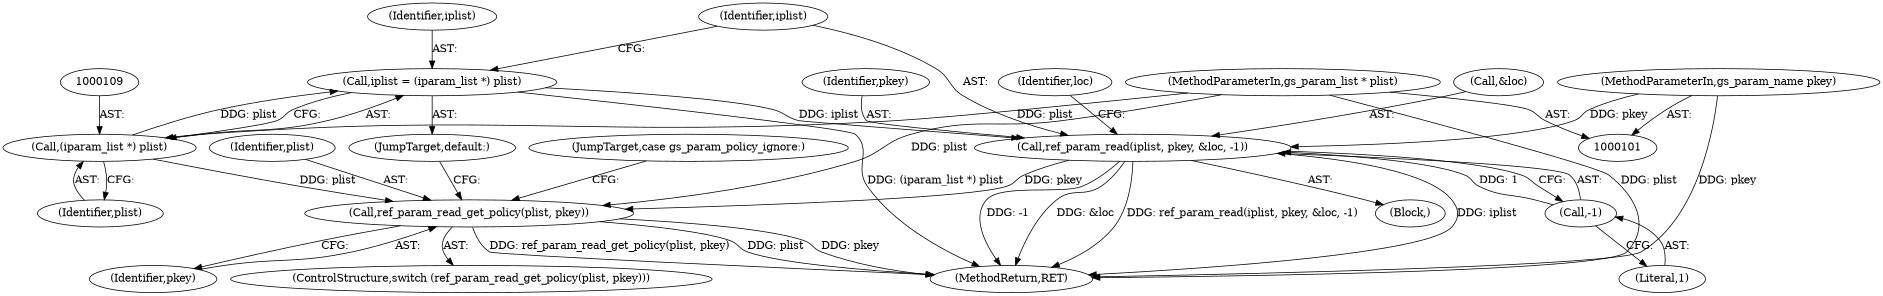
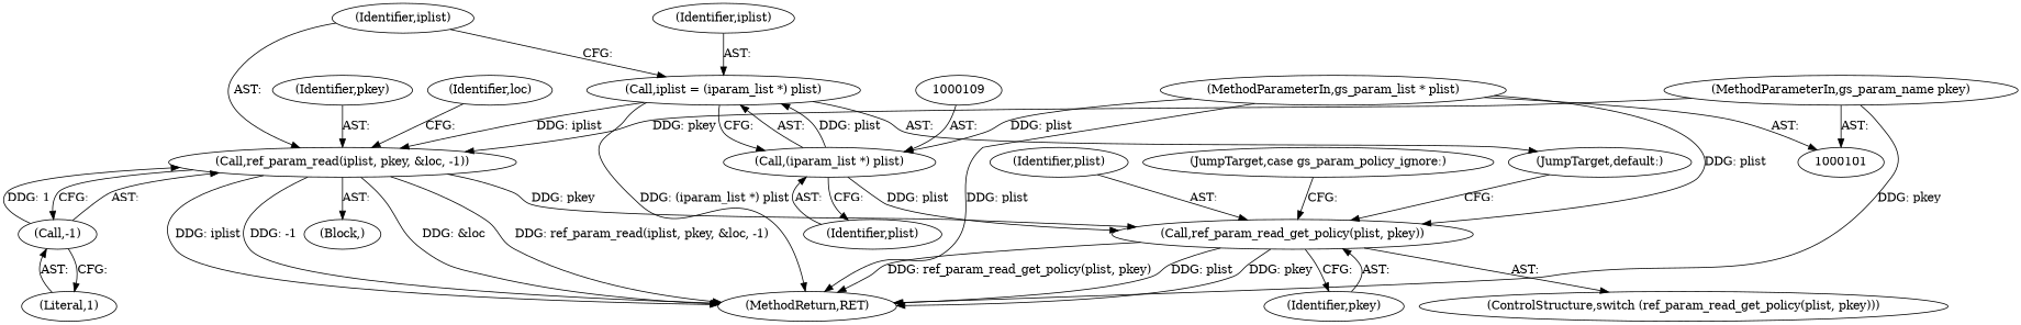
  digraph {
    n1 [label="(Call,ref_param_read_get_policy(plist, pkey))"]
    n2 [label="(Identifier,pkey)"]
    n3 [label="(ControlStructure,switch (ref_param_read_get_policy(plist, pkey)))"]
    n4 [label="(MethodReturn,RET)"]
    n5 [label="(Call,(iparam_list *) plist)"]
    n6 [label="(Call,iplist = (iparam_list *) plist)"]
    n7 [label="(Identifier,plist)"]
    n8 [label="(Call,ref_param_read(iplist, pkey, &loc, -1))"]
    n9 [label="(JumpTarget,default:)"]
    n10 [label="(MethodParameterIn,gs_param_list * plist)"]
    1000101
    n12 [label="(Call,-1)"]
    n13 [label="(Block,)"]
    n14 [label="(Literal,1)"]
    n15 [label="(MethodParameterIn,gs_param_name pkey)"]
    n16 [label="(Identifier,pkey)"]
-   n17 [label="(Call,&loc)"]
    n18 [label="(Identifier,plist)"]
    n19 [label="(JumpTarget,case gs_param_policy_ignore:)"]
    n20 [label="(Identifier,iplist)"]
    n21 [label="(Identifier,iplist)"]
    n22 [label="(Identifier,loc)"]
    1000109
    n1 -> n2 [label="CFG: "]
    n1 -> n3 [label="AST: "]
    n1 -> n4 [label="DDG: ref_param_read_get_policy(plist, pkey)"]
    n1 -> n4 [label="DDG: plist"]
    n1 -> n4 [label="DDG: pkey"]
    n2 -> n1 [label="AST: "]
    n5 -> n1 [label="DDG: plist"]
    n5 -> n6 [label="AST: "]
    n5 -> n6 [label="DDG: plist"]
    n5 -> n7 [label="CFG: "]
    n6 -> n4 [label="DDG: (iparam_list *) plist"]
    n6 -> n5 [label="CFG: "]
    n6 -> n8 [label="DDG: iplist"]
    n6 -> n9 [label="AST: "]
    n7 -> n5 [label="AST: "]
    n8 -> n1 [label="DDG: pkey"]
    n8 -> n4 [label="DDG: -1"]
    n8 -> n4 [label="DDG: &loc"]
    n8 -> n4 [label="DDG: ref_param_read(iplist, pkey, &loc, -1)"]
    n8 -> n4 [label="DDG: iplist"]
    n8 -> n12 [label="CFG: "]
    n8 -> n13 [label="AST: "]
    n9 -> n1 [label="CFG: "]
    n10 -> n1 [label="DDG: plist"]
    n10 -> n4 [label="DDG: plist"]
    n10 -> n5 [label="DDG: plist"]
    n10 -> 1000101 [label="AST: "]
    n12 -> n8 [label="AST: "]
    n12 -> n8 [label="DDG: 1"]
    n12 -> n14 [label="CFG: "]
    n14 -> n12 [label="AST: "]
    n15 -> n4 [label="DDG: pkey"]
    n15 -> n8 [label="DDG: pkey"]
    n15 -> 1000101 [label="AST: "]
    n16 -> n8 [label="AST: "]
-   n17 -> n8 [label="AST: "]
    n18 -> n1 [label="AST: "]
    n19 -> n1 [label="CFG: "]
    n20 -> n6 [label="AST: "]
    n21 -> n6 [label="CFG: "]
    n21 -> n8 [label="AST: "]
    n22 -> n8 [label="CFG: "]
    1000109 -> n5 [label="AST: "]
  }
